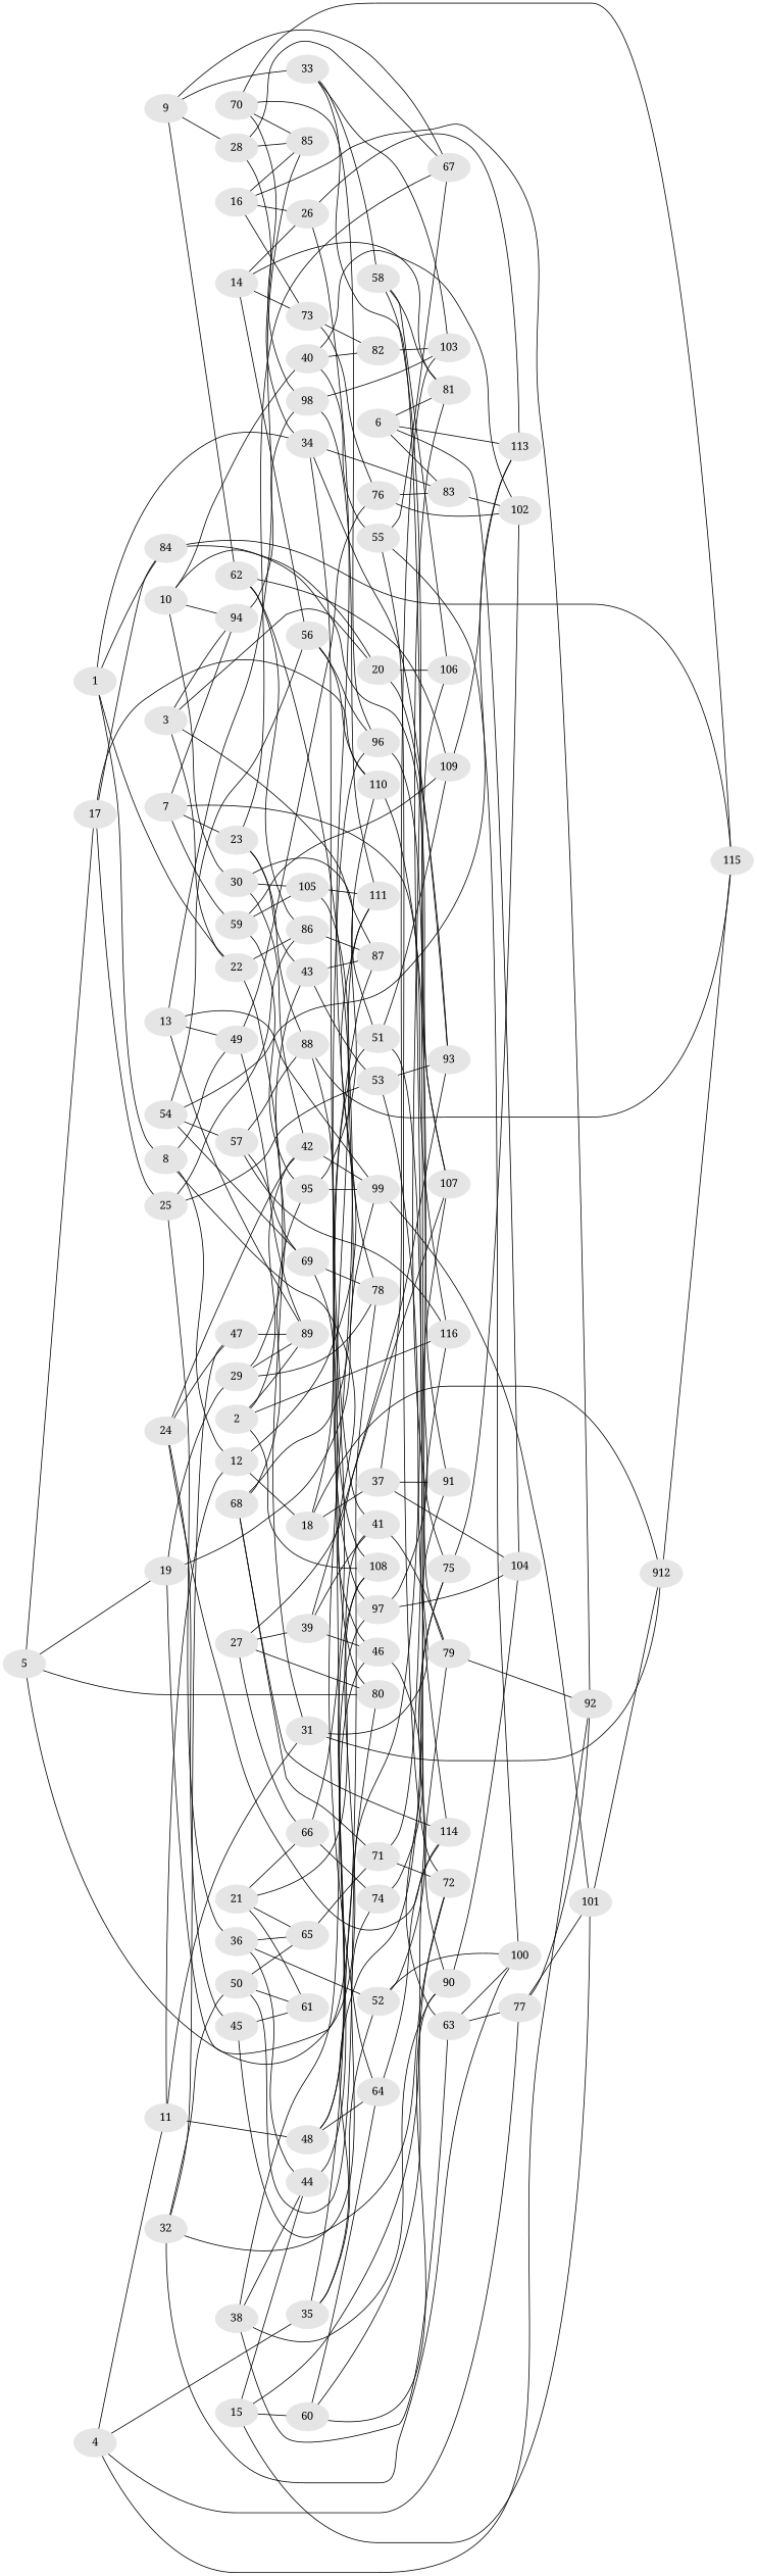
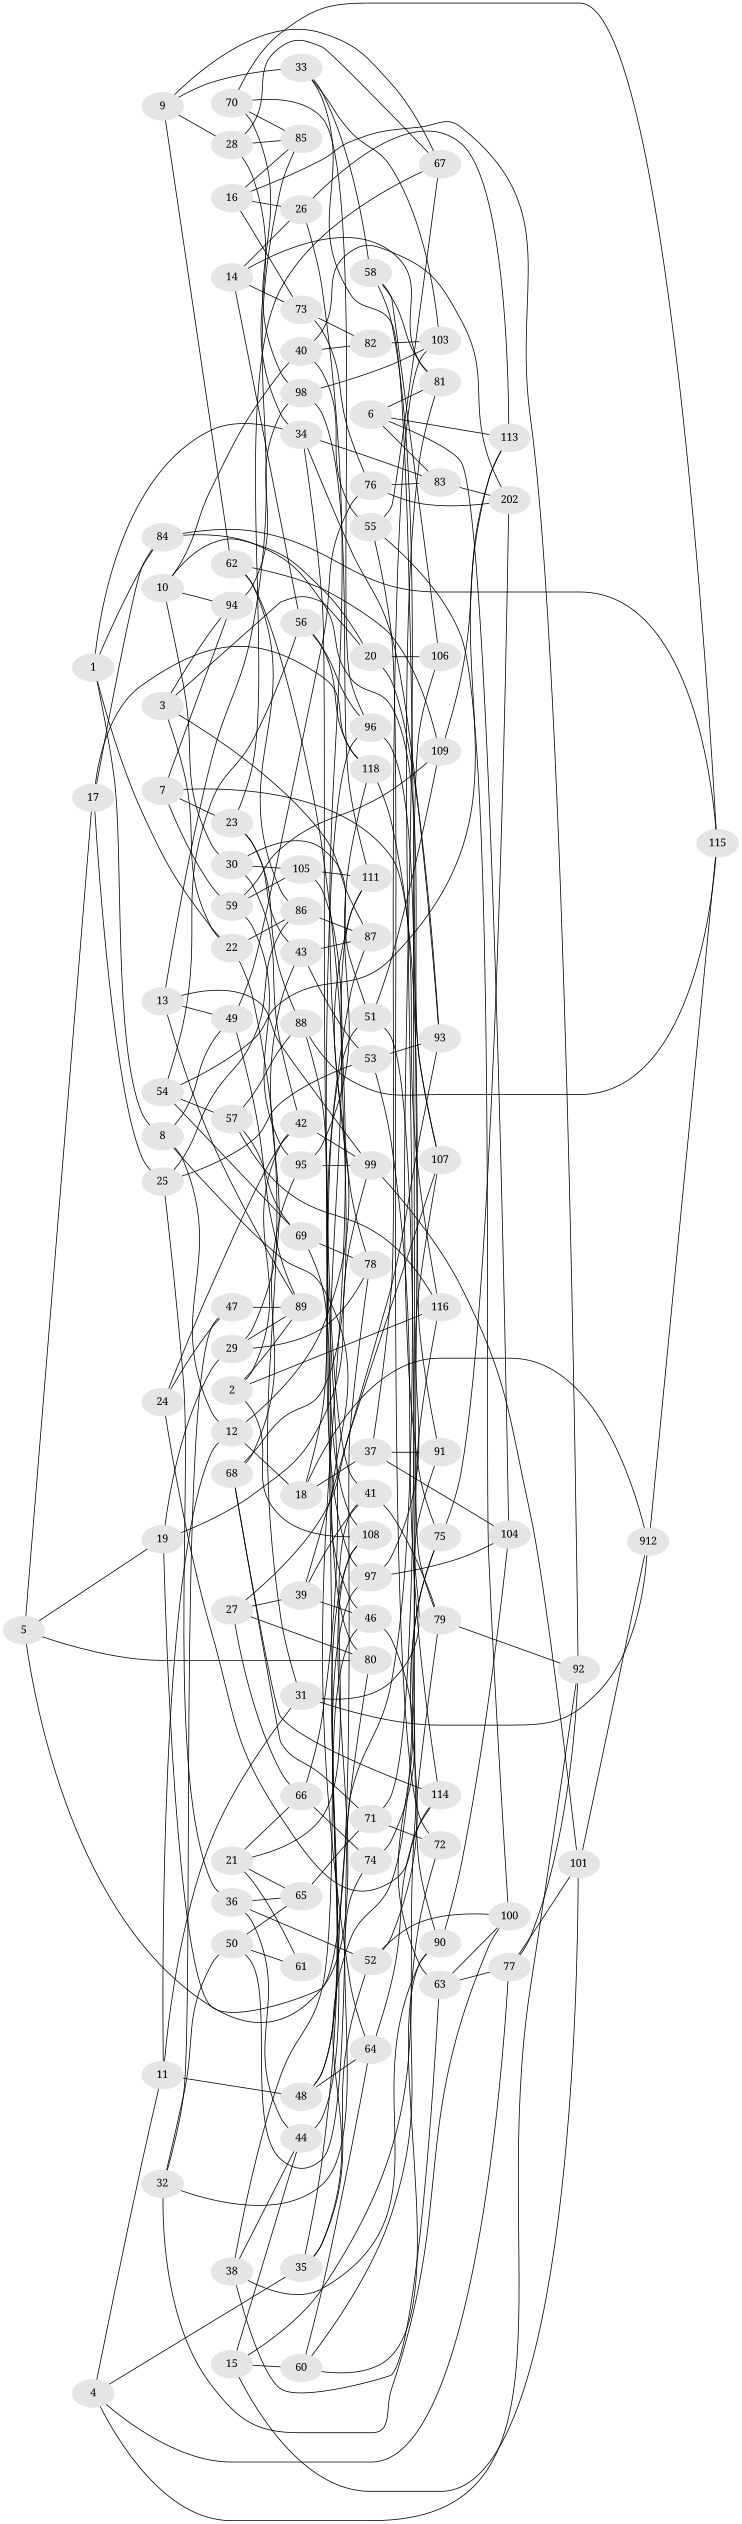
  graph {
    fontname="Noto Serif"
    rankdir=LR
    node [color=gray90 fontname="Noto Serif" style=filled]
    edge [fontname="Noto Serif"]
    1
    8
    22
    34
    84
    12
    46
    49
    31
    86
    83
    93
    41
    107
    115
    2
    42
    89
    108
    116
    99
    3
    20
    87
    94
    106
    98
    4
    11
    35
    77
    92
    48
    80
    52
    101
    5
    17
    19
    78
    25
-   110
+   110 [label=118]
    29
    6
    81
    104
    113
-   102
+   102 [label=202]
    7
    23
    59
    79
    67
    43
    88
    105
    109
    95
    18
    111
    63
    76
    9
    28
    33
    62
    85
    91
    58
    103
    64
    10
    30
    40
    51
    55
    82
    n78 [label=912]
    97
    37
    13
    14
    26
    56
    73
    96
    15
    44
    60
    90
    72
    16
    36
    53
    21
    61
    65
    66
    71
    74
    24
-   45
    47
    114
    27
    39
    75
    32
    50
    100
    38
    54
    57
    69
    68
    70
    1 -- 8
    1 -- 22
    1 -- 34
    1 -- 84
    8 -- 12
    8 -- 46
    8 -- 49
    22 -- 31
    22 -- 86
    34 -- 83
    34 -- 93
    34 -- 41
    84 -- 107
    84 -- 115
    12 -- 18
    12 -- 111
    46 -- 63
    49 -- 89
    49 -- 76
    31 -- 91
    31 -- n78
    86 -- 87
    83 -- 102
    41 -- 79
    2 -- 42
    2 -- 89
    2 -- 108
    2 -- 116
    42 -- 99
    99 -- 101
    3 -- 22
    3 -- 20
    3 -- 87
    3 -- 94
    20 -- 93
    20 -- 106
    94 -- 98
    98 -- 111
    98 -- 103
    4 -- 11
    4 -- 35
    4 -- 77
    4 -- 92
    11 -- 12
    11 -- 31
    11 -- 48
    35 -- 116
    35 -- 80
    35 -- 52
    77 -- 92
    77 -- 101
    48 -- 108
    48 -- 64
    48 -- 97
    52 -- 75
    52 -- 100
    101 -- n78
    5 -- 80
    5 -- 17
    5 -- 19
    5 -- 78
    17 -- 84
    17 -- 25
    17 -- 110
    19 -- 108
    19 -- 99
    19 -- 29
    25 -- 86
    25 -- 36
    25 -- 53
    110 -- 116
    29 -- 89
    29 -- 78
    29 -- 43
    6 -- 83
    6 -- 81
    6 -- 104
    6 -- 113
    7 -- 94
    7 -- 23
    7 -- 59
    7 -- 79
    23 -- 67
    23 -- 43
    23 -- 88
    59 -- 105
    59 -- 109
    59 -- 95
    79 -- 92
    43 -- 87
    43 -- 53
    88 -- 115
    88 -- 97
    105 -- 108
    105 -- 111
    109 -- 113
    95 -- 99
    95 -- 110
    18 -- 51
    18 -- n78
    18 -- 37
    63 -- 77
    63 -- 100
    76 -- 83
    76 -- 102
    9 -- 67
    9 -- 28
    9 -- 33
    9 -- 62
    28 -- 34
    28 -- 67
    28 -- 85
    33 -- 91
    33 -- 58
    33 -- 103
    62 -- 86
    62 -- 109
    62 -- 64
    58 -- 106
    58 -- 81
    58 -- 75
    64 -- 114
    10 -- 20
    10 -- 94
    10 -- 30
    10 -- 40
    30 -- 42
    30 -- 105
    30 -- 51
    40 -- 102
    40 -- 55
    40 -- 82
    51 -- 109
    51 -- 90
    55 -- 67
    55 -- 72
    55 -- 100
    82 -- 103
    n78 -- 115
    97 -- 107
    97 -- 104
    37 -- 104
    37 -- 91
    37 -- 103
    13 -- 49
    13 -- 89
    13 -- 99
    13 -- 85
    14 -- 81
    14 -- 26
    14 -- 56
    14 -- 73
    26 -- 78
    26 -- 113
    56 -- 110
    56 -- 96
    73 -- 76
    73 -- 82
    96 -- 107
    15 -- 101
    15 -- 79
    15 -- 44
    15 -- 60
    44 -- 46
    60 -- 64
    60 -- 90
    60 -- 72
    90 -- 104
    16 -- 92
    16 -- 85
    16 -- 26
    16 -- 73
    36 -- 52
    36 -- 44
    36 -- 65
    53 -- 93
    53 -- 114
    21 -- 41
    21 -- 61
    21 -- 65
    21 -- 66
    65 -- 71
    66 -- 87
    66 -- 74
    71 -- 106
    71 -- 72
    74 -- 75
    24 -- 42
-   24 -- 45
    24 -- 47
    24 -- 114
-   45 -- 72
-   45 -- 61
    47 -- 89
    27 -- 107
    27 -- 80
    27 -- 66
    27 -- 39
    39 -- 46
    39 -- 93
    39 -- 41
    75 -- 102
    32 -- 74
    32 -- 47
    32 -- 50
    32 -- 100
    50 -- 81
    50 -- 61
    50 -- 65
    38 -- 63
    38 -- 96
    38 -- 44
    38 -- 90
    54 -- 113
    54 -- 56
    54 -- 57
    54 -- 69
    57 -- 116
    57 -- 88
    57 -- 69
    69 -- 80
    69 -- 78
    68 -- 95
    68 -- 111
    68 -- 71
    68 -- 114
    70 -- 115
    70 -- 98
    70 -- 85
    70 -- 96
  }
